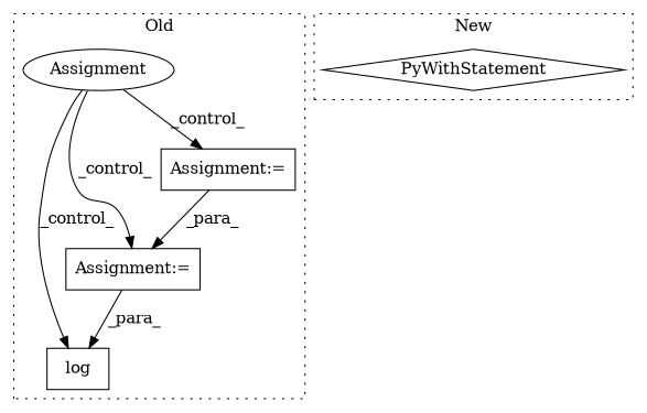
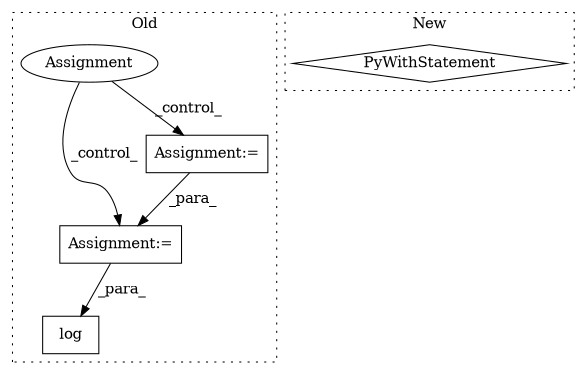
  digraph {
    node [a=7 l=1 shape=box]
    n1 [a=32 l="4,1" label=log s="91973,92028"]
    n2 [label="Assignment:=" s=91873]
    n3 [a=42 label=Assignment shape=ellipse l=""]
    n4 [label="Assignment:=" s=91788]
    n5 [a=104 l="10,2" label=PyWithStatement s="90183,90240" shape=diamond]
    subgraph cluster_1 {
      label=Old
      style=dotted
      n1
      n2
      n3
      n4
    }
    subgraph cluster_2 {
      label=New
      style=dotted
      n5
    }
    n2 -> n1 [label=_para_]
-   n3 -> n1 [label=_control_]
    n3 -> n2 [label=_control_]
    n3 -> n4 [label=_control_]
    n4 -> n2 [label=_para_]
  }
